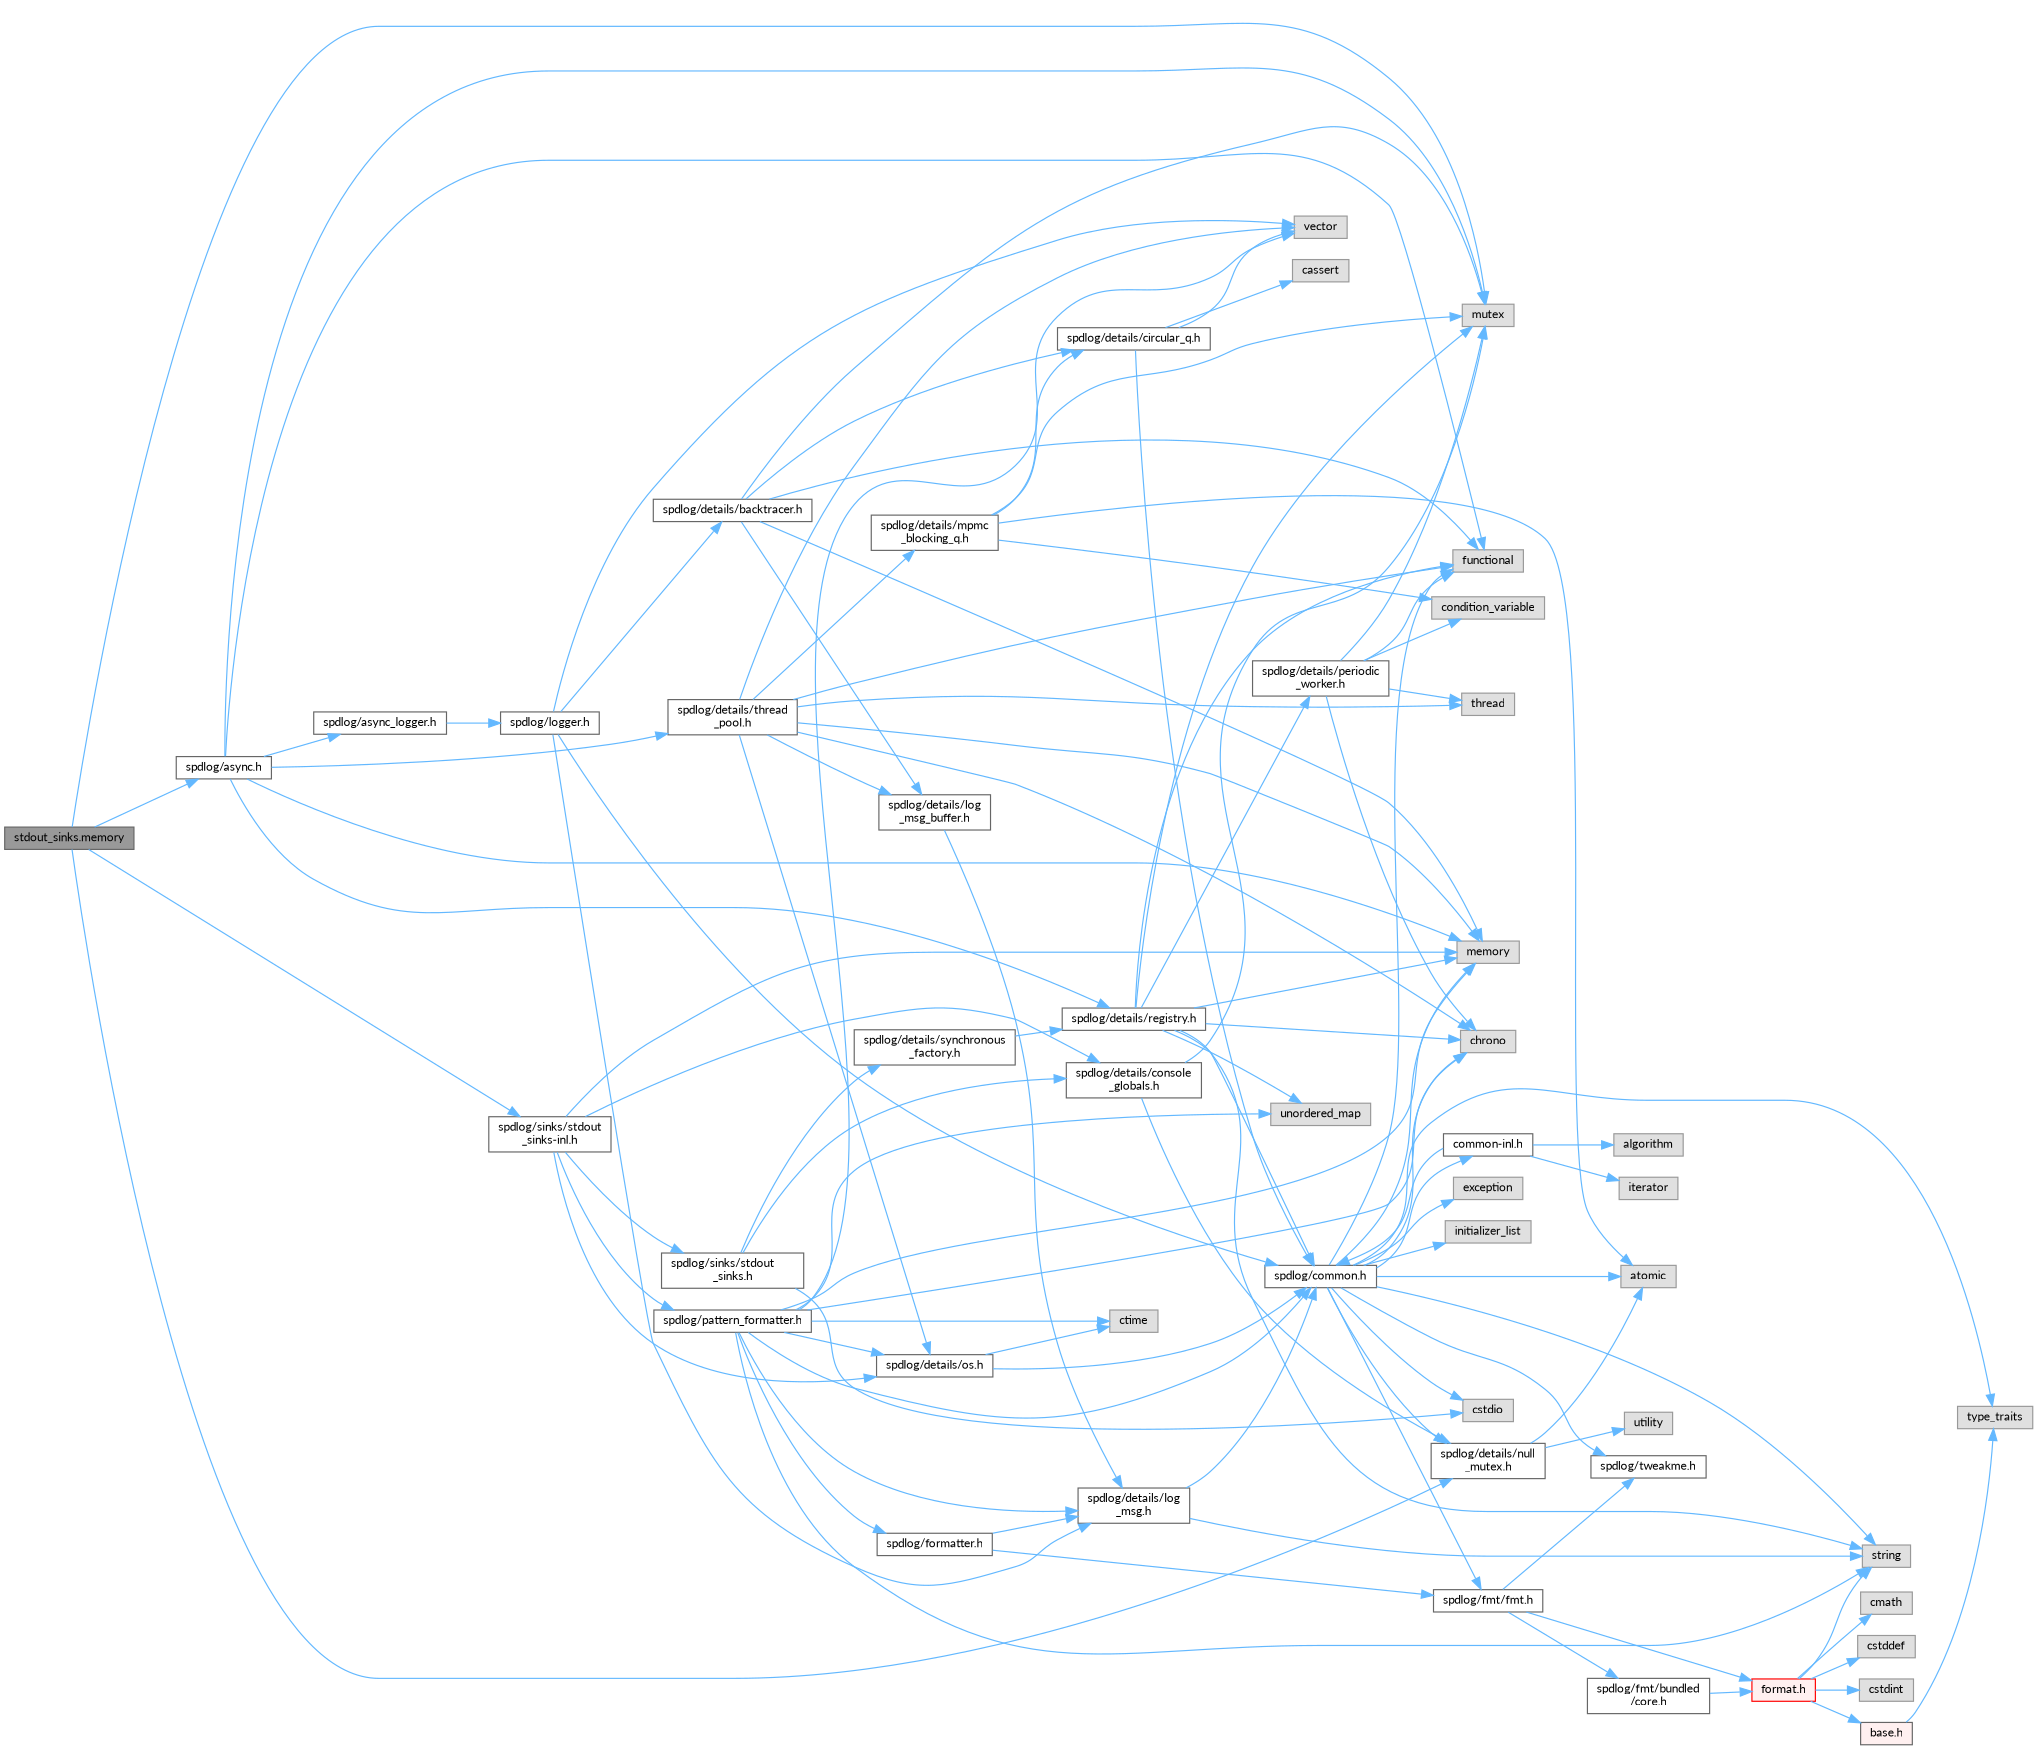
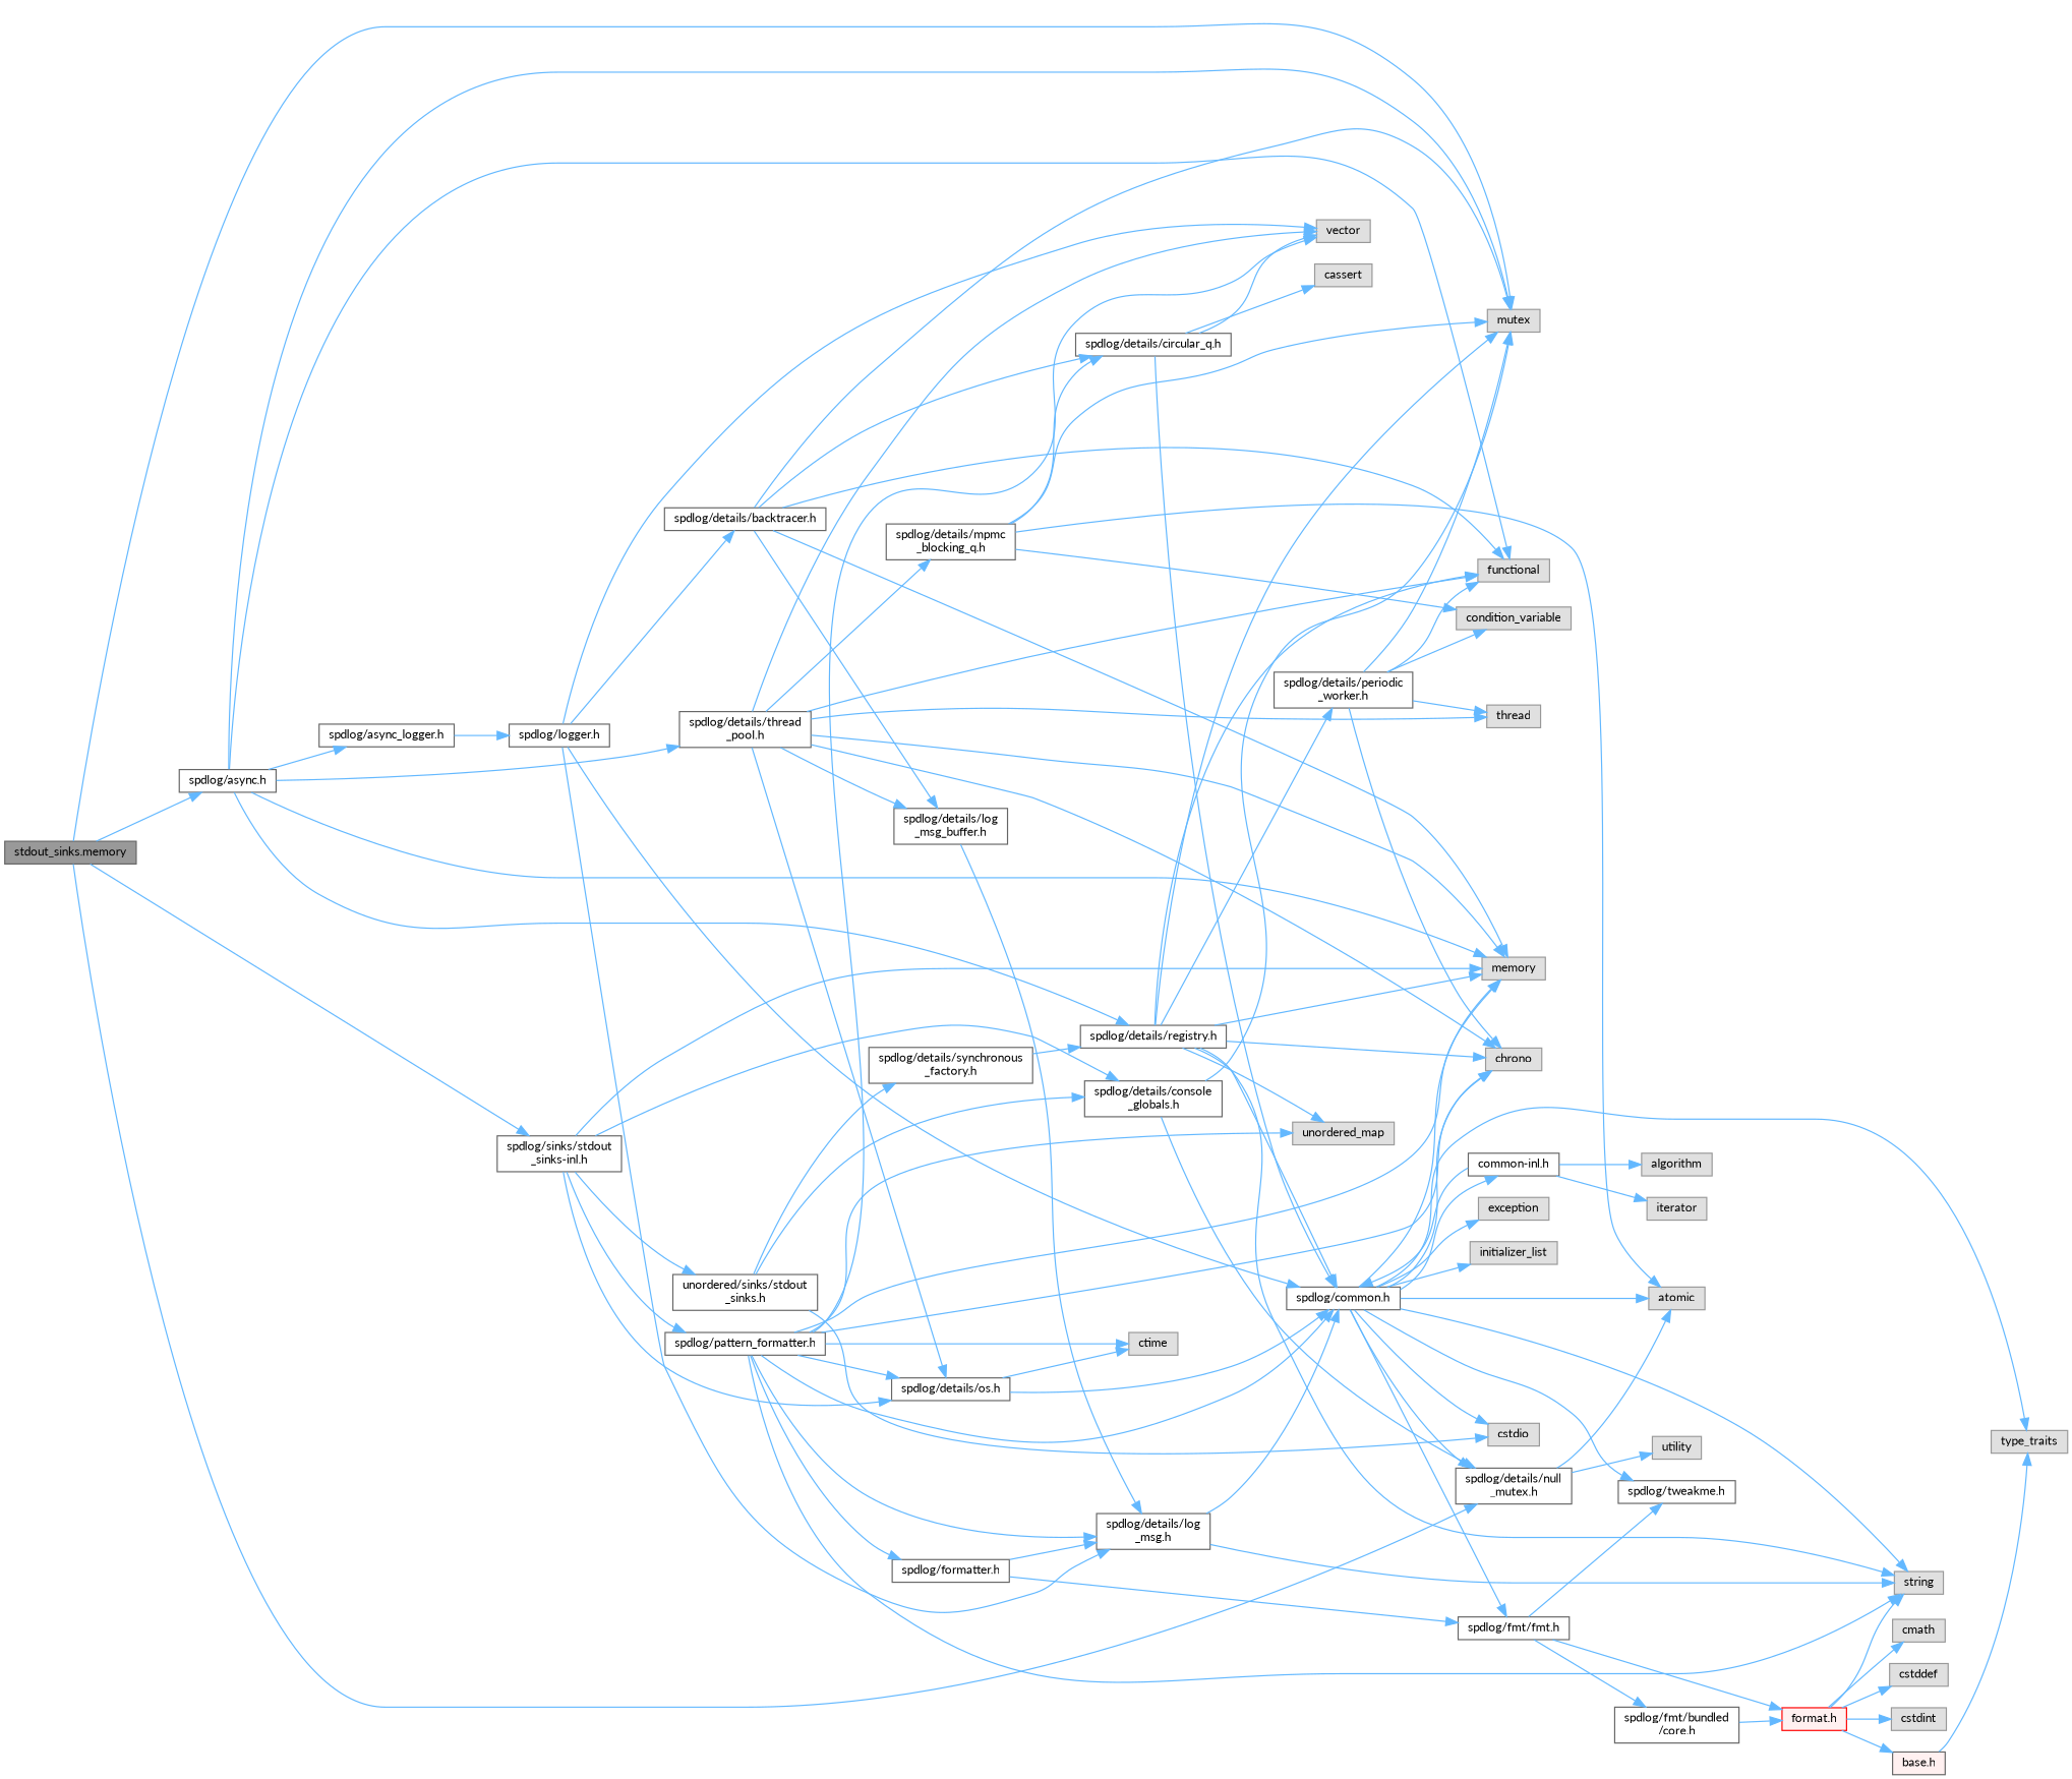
  digraph {
    fontname=Lato
    rankdir=LR
    node [color=grey40 fillcolor=white fontname=Lato fontsize=10 shape=box style=filled]
    edge [color=steelblue1 fontname=Lato fontsize=10 labelfontname=Helvetica labelfontsize=10 style=solid]
    n1 [color=gray40 fillcolor=grey60 fontcolor=black height=0.2 label="stdout_sinks.memory" width=0.4]
    n2 [color=grey60 fillcolor="#E0E0E0" height=0.2 label=mutex width=0.4]
    n3 [height=0.2 label="spdlog/async.h" width=0.4]
    n4 [height=0.2 label="spdlog/details/null\l_mutex.h" width=0.4]
    n5 [height=0.2 label="spdlog/sinks/stdout\l_sinks-inl.h" width=0.4]
    n6 [height=0.2 label="spdlog/async_logger.h" width=0.4]
    n7 [color=grey60 fillcolor="#E0E0E0" height=0.2 label=functional width=0.4]
    n8 [color=grey60 fillcolor="#E0E0E0" height=0.2 label=memory width=0.4]
    n9 [height=0.2 label="spdlog/details/registry.h" width=0.4]
    n10 [height=0.2 label="spdlog/details/thread\l_pool.h" width=0.4]
    n11 [color=grey60 fillcolor="#E0E0E0" height=0.2 label=atomic width=0.4]
    n12 [color=grey60 fillcolor="#E0E0E0" height=0.2 label=utility width=0.4]
    n13 [height=0.2 label="spdlog/details/os.h" width=0.4]
-   n14 [height=0.2 label="spdlog/sinks/stdout\l_sinks.h" width=0.4]
+   n14 [height=0.2 label="unordered/sinks/stdout\l_sinks.h" width=0.4]
    n15 [height=0.2 label="spdlog/details/console\l_globals.h" width=0.4]
    n16 [height=0.2 label="spdlog/pattern_formatter.h" width=0.4]
    n17 [height=0.2 label="spdlog/logger.h" width=0.4]
    n18 [height=0.2 label="spdlog/common.h" width=0.4]
    n19 [color=grey60 fillcolor="#E0E0E0" height=0.2 label=chrono width=0.4]
    n20 [color=grey60 fillcolor="#E0E0E0" height=0.2 label=string width=0.4]
    n21 [height=0.2 label="spdlog/details/periodic\l_worker.h" width=0.4]
    n22 [color=grey60 fillcolor="#E0E0E0" height=0.2 label=unordered_map width=0.4]
    n23 [color=grey60 fillcolor="#E0E0E0" height=0.2 label=vector width=0.4]
    n24 [height=0.2 label="spdlog/details/log\l_msg_buffer.h" width=0.4]
    n25 [color=grey60 fillcolor="#E0E0E0" height=0.2 label=thread width=0.4]
    n26 [height=0.2 label="spdlog/details/mpmc\l_blocking_q.h" width=0.4]
    n27 [height=0.2 label="spdlog/details/backtracer.h" width=0.4]
    n28 [height=0.2 label="spdlog/details/log\l_msg.h" width=0.4]
    n29 [height=0.2 label="spdlog/tweakme.h" width=0.4]
    n30 [color=grey60 fillcolor="#E0E0E0" height=0.2 label=cstdio width=0.4]
    n31 [color=grey60 fillcolor="#E0E0E0" height=0.2 label=exception width=0.4]
    n32 [color=grey60 fillcolor="#E0E0E0" height=0.2 label=initializer_list width=0.4]
    n33 [color=grey60 fillcolor="#E0E0E0" height=0.2 label=type_traits width=0.4]
    n34 [height=0.2 label="spdlog/fmt/fmt.h" width=0.4]
    n35 [height=0.2 label="common-inl.h" width=0.4]
    n36 [height=0.2 label="spdlog/details/circular_q.h" width=0.4]
    n37 [height=0.2 label="spdlog/fmt/bundled\l/core.h" width=0.4]
    n38 [color=red fillcolor="#FFF0F0" height=0.2 label="format.h" width=0.4]
    n39 [color=grey60 fillcolor="#E0E0E0" height=0.2 label=algorithm width=0.4]
    n40 [color=grey60 fillcolor="#E0E0E0" height=0.2 label=iterator width=0.4]
    n41 [fillcolor="#FFF0F0" height=0.2 label="base.h" width=0.4]
    n42 [color=grey60 fillcolor="#E0E0E0" height=0.2 label=cmath width=0.4]
    n43 [color=grey60 fillcolor="#E0E0E0" height=0.2 label=cstddef width=0.4]
    n44 [color=grey60 fillcolor="#E0E0E0" height=0.2 label=cstdint width=0.4]
    n45 [color=grey60 fillcolor="#E0E0E0" height=0.2 label=cassert width=0.4]
    n46 [color=grey60 fillcolor="#E0E0E0" height=0.2 label=condition_variable width=0.4]
    n47 [color=grey60 fillcolor="#E0E0E0" height=0.2 label=ctime width=0.4]
    n48 [height=0.2 label="spdlog/details/synchronous\l_factory.h" width=0.4]
    n49 [height=0.2 label="spdlog/formatter.h" width=0.4]
    n1 -> n2
    n1 -> n3
    n1 -> n4
    n1 -> n5
    n3 -> n2
    n3 -> n6
    n3 -> n7
    n3 -> n8
    n3 -> n9
    n3 -> n10
    n4 -> n11
    n4 -> n12
    n5 -> n8
    n5 -> n13
    n5 -> n14
    n5 -> n15
    n5 -> n16
    n6 -> n17
    n9 -> n2
    n9 -> n7
    n9 -> n8
    n9 -> n18
    n9 -> n19
    n9 -> n20
    n9 -> n21
    n9 -> n22
    n10 -> n7
    n10 -> n8
    n10 -> n13
    n10 -> n19
    n10 -> n23
    n10 -> n24
    n10 -> n25
    n10 -> n26
    n13 -> n18
    n13 -> n47
    n14 -> n15
    n14 -> n30
    n14 -> n48
    n15 -> n2
    n15 -> n4
    n16 -> n8
    n16 -> n13
    n16 -> n18
    n16 -> n19
    n16 -> n20
    n16 -> n22
    n16 -> n23
    n16 -> n28
    n16 -> n47
    n16 -> n49
    n17 -> n18
    n17 -> n23
    n17 -> n27
    n17 -> n28
    n18 -> n4
-   n18 -> n7
    n18 -> n8
    n18 -> n11
    n18 -> n19
    n18 -> n20
    n18 -> n29
    n18 -> n30
    n18 -> n31
    n18 -> n32
    n18 -> n33
    n18 -> n34
    n18 -> n35
    n21 -> n2
    n21 -> n7
    n21 -> n19
    n21 -> n25
    n21 -> n46
    n24 -> n28
    n26 -> n2
    n26 -> n11
    n26 -> n36
    n26 -> n46
    n27 -> n2
    n27 -> n7
    n27 -> n8
    n27 -> n24
    n27 -> n36
    n28 -> n18
    n28 -> n20
    n34 -> n29
    n34 -> n37
    n34 -> n38
    n35 -> n18
    n35 -> n39
    n35 -> n40
    n36 -> n18
    n36 -> n23
    n36 -> n45
    n37 -> n38
    n38 -> n20
    n38 -> n41
    n38 -> n42
    n38 -> n43
    n38 -> n44
    n41 -> n33
    n48 -> n9
    n49 -> n28
    n49 -> n34
  }
